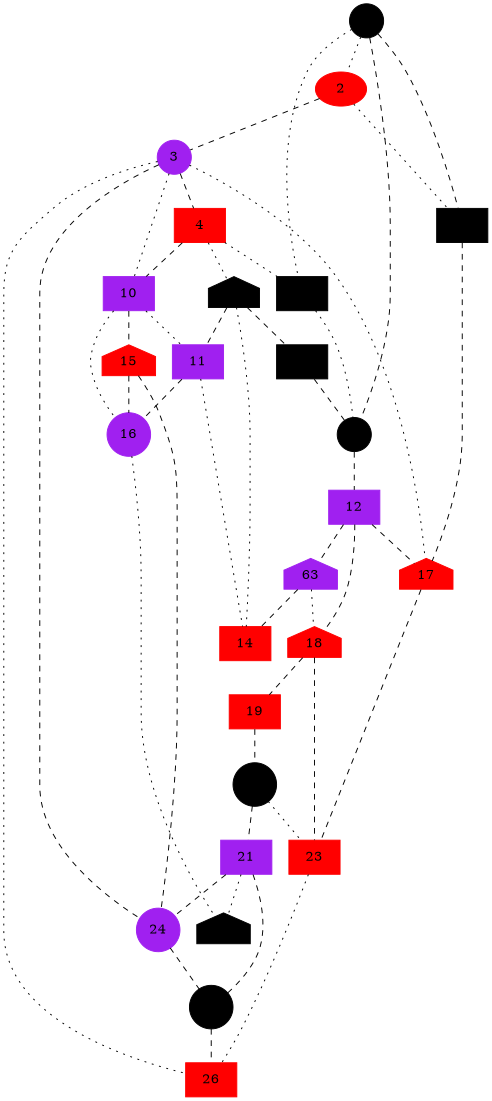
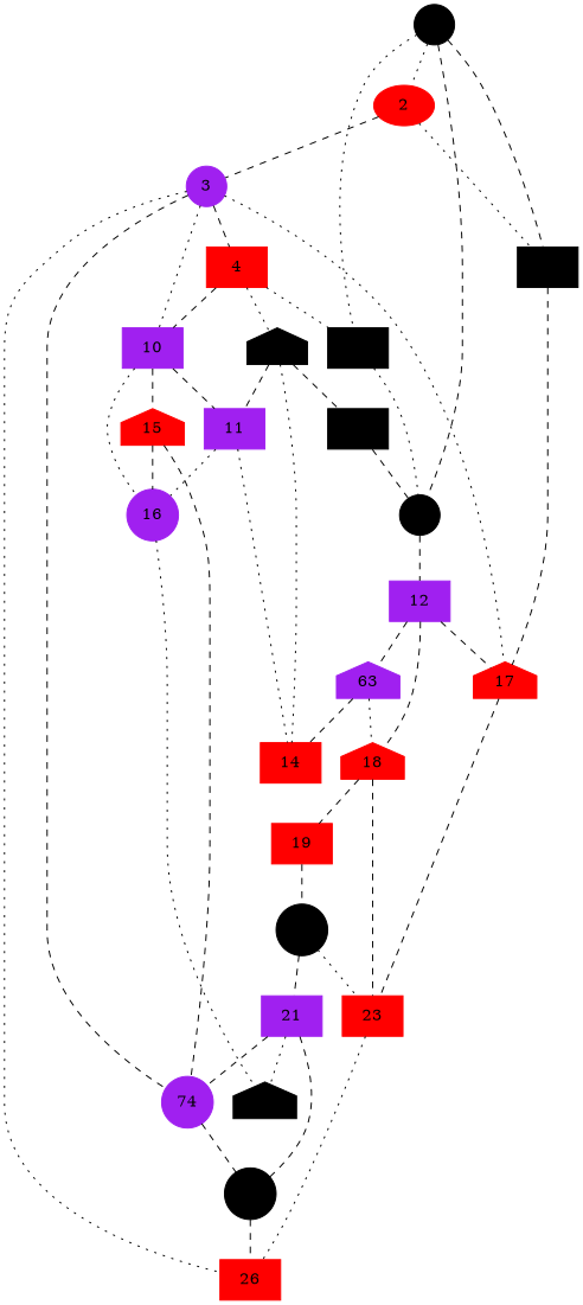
  graph {
    node [color=black shape=box style=filled]
    edge [style=dashed weight=1.0]
    1 [shape=circle]
    2 [color=red shape=ellipse]
    5
    6
    9 [shape=circle]
    3 [color=purple shape=circle]
    17 [color=red shape=house]
    12 [color=purple]
    4 [color=red]
    10 [color=purple]
-   24 [color=purple shape=circle]
+   24 [color=purple shape=circle label=74]
    26 [color=red]
    7 [shape=house]
    11 [color=purple]
    15 [color=red shape=house]
    16 [color=purple shape=circle]
    23 [color=red]
    25 [shape=circle]
    8
    14 [color=red]
    n21 [color=purple label=63 shape=house]
    18 [color=red shape=house]
    22 [shape=house]
    19 [color=red]
    20 [shape=circle]
    21 [color=purple]
    1 -- 2 [style=dotted]
    1 -- 5 [style=dotted]
    1 -- 6
    1 -- 9
    2 -- 6 [style=dotted]
    2 -- 3 [weight=2.0]
    5 -- 9 [style=dotted]
    6 -- 17 [weight=2.0]
    9 -- 12 [weight=2.0]
    3 -- 17 [style=dotted]
    3 -- 4
    3 -- 10 [style=dotted weight=2.0]
    3 -- 24
    3 -- 26 [style=dotted]
    17 -- 23
    12 -- 17
    12 -- n21
    12 -- 18
    4 -- 5 [style=dotted]
    4 -- 10
    4 -- 7 [style=dotted]
-   10 -- 11 [style=dotted]
+   10 -- 11
    10 -- 15 [weight=4.0]
    10 -- 16 [style=dotted]
    24 -- 25
    7 -- 11
    7 -- 8 [weight=2.0]
    7 -- 14 [style=dotted weight=2.0]
-   11 -- 16 [weight=2.0]
+   11 -- 16 [style=dotted weight=2.0]
    11 -- 14 [style=dotted]
    15 -- 24
    15 -- 16
    16 -- 22 [style=dotted]
    23 -- 26 [style=dotted]
    25 -- 26 [weight=2.0]
    8 -- 9 [weight=2.0]
    n21 -- 14
    n21 -- 18 [style=dotted weight=2.0]
    18 -- 23 [weight=2.0]
    18 -- 19
    19 -- 20 [weight=2.0]
    20 -- 23 [style=dotted]
    20 -- 21 [weight=2.0]
    21 -- 24
    21 -- 25
    21 -- 22 [style=dotted weight=2.0]
  }
